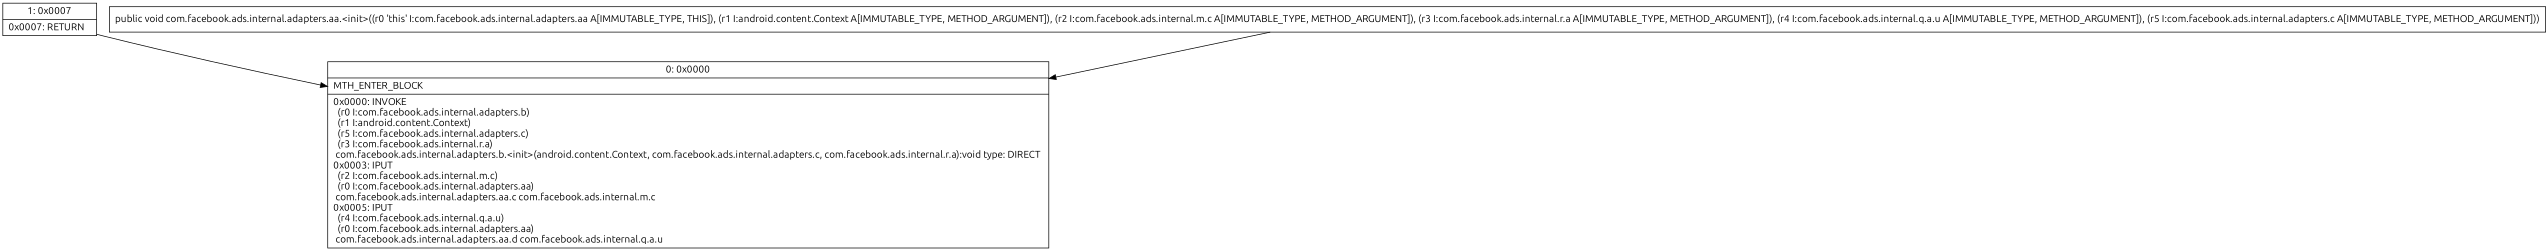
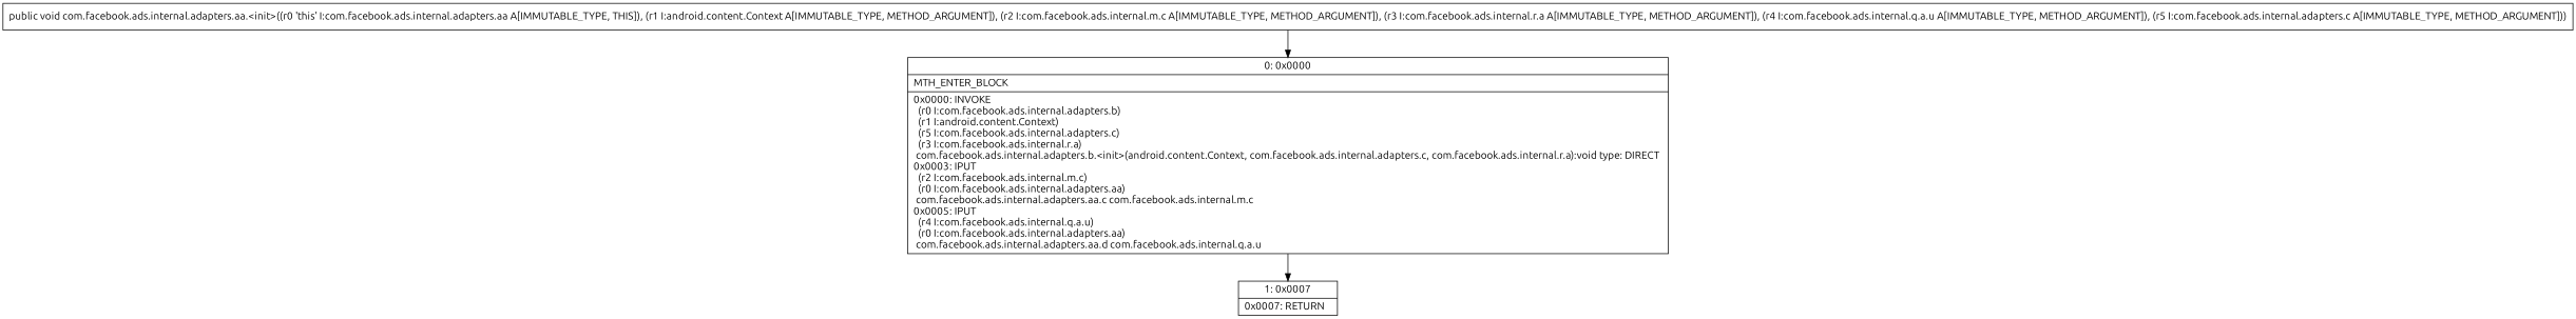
  digraph {
    fontname=Ubuntu
    node [shape=record fontname=Ubuntu]
    edge [fontname=Ubuntu]
    n1 [label="{0\:\ 0x0000|MTH_ENTER_BLOCK\l|0x0000: INVOKE  \l  (r0 I:com.facebook.ads.internal.adapters.b)\l  (r1 I:android.content.Context)\l  (r5 I:com.facebook.ads.internal.adapters.c)\l  (r3 I:com.facebook.ads.internal.r.a)\l com.facebook.ads.internal.adapters.b.\<init\>(android.content.Context, com.facebook.ads.internal.adapters.c, com.facebook.ads.internal.r.a):void type: DIRECT \l0x0003: IPUT  \l  (r2 I:com.facebook.ads.internal.m.c)\l  (r0 I:com.facebook.ads.internal.adapters.aa)\l com.facebook.ads.internal.adapters.aa.c com.facebook.ads.internal.m.c \l0x0005: IPUT  \l  (r4 I:com.facebook.ads.internal.q.a.u)\l  (r0 I:com.facebook.ads.internal.adapters.aa)\l com.facebook.ads.internal.adapters.aa.d com.facebook.ads.internal.q.a.u \l}"]
    n2 [label="{1\:\ 0x0007|0x0007: RETURN   \l}"]
    n3 [label="{public void com.facebook.ads.internal.adapters.aa.\<init\>((r0 'this' I:com.facebook.ads.internal.adapters.aa A[IMMUTABLE_TYPE, THIS]), (r1 I:android.content.Context A[IMMUTABLE_TYPE, METHOD_ARGUMENT]), (r2 I:com.facebook.ads.internal.m.c A[IMMUTABLE_TYPE, METHOD_ARGUMENT]), (r3 I:com.facebook.ads.internal.r.a A[IMMUTABLE_TYPE, METHOD_ARGUMENT]), (r4 I:com.facebook.ads.internal.q.a.u A[IMMUTABLE_TYPE, METHOD_ARGUMENT]), (r5 I:com.facebook.ads.internal.adapters.c A[IMMUTABLE_TYPE, METHOD_ARGUMENT])) }"]
-   n2 -> n1
+   n1 -> n2
    n3 -> n1
  }
